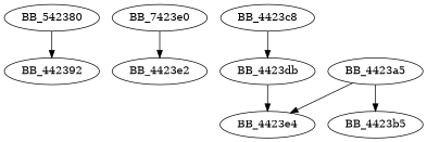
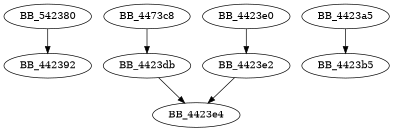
  digraph {
    fontname="DejaVu Serif"
    node [fontname="DejaVu Serif"]
    edge [fontname="DejaVu Serif"]
    n1 [label=BB_542380]
    BB_442392
    BB_4423e2
    BB_4423e4
    BB_4423a5
    BB_4423b5
-   BB_4423e0 [label=BB_7423e0]
-   BB_4423c8
+   BB_4423e0
+   BB_4423c8 [label=BB_4473c8]
    BB_4423db
    n1 -> BB_442392
-   BB_4423a5 -> BB_4423e4
+   BB_4423e2 -> BB_4423e4
    BB_4423a5 -> BB_4423b5
    BB_4423e0 -> BB_4423e2
    BB_4423c8 -> BB_4423db
    BB_4423db -> BB_4423e4
  }
